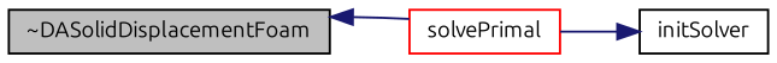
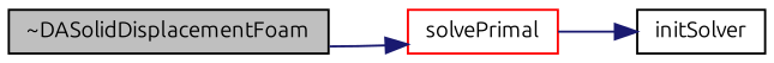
  digraph {
    fontname=Ubuntu
    rankdir=LR
    node [color=black fontname=Ubuntu fontsize=10 shape=record]
    edge [color=midnightblue fontname=Ubuntu fontsize=10 labelfontname=Helvetica labelfontsize=10 style=solid]
    n1 [fillcolor=grey75 fontcolor=black height=0.2 label="~DASolidDisplacementFoam" style=filled width=0.4]
    n2 [color=red height=0.2 label=solvePrimal width=0.4]
    n3 [height=0.2 label=initSolver width=0.4]
-   n2 -> n1
+   n1 -> n2
    n2 -> n3
  }
